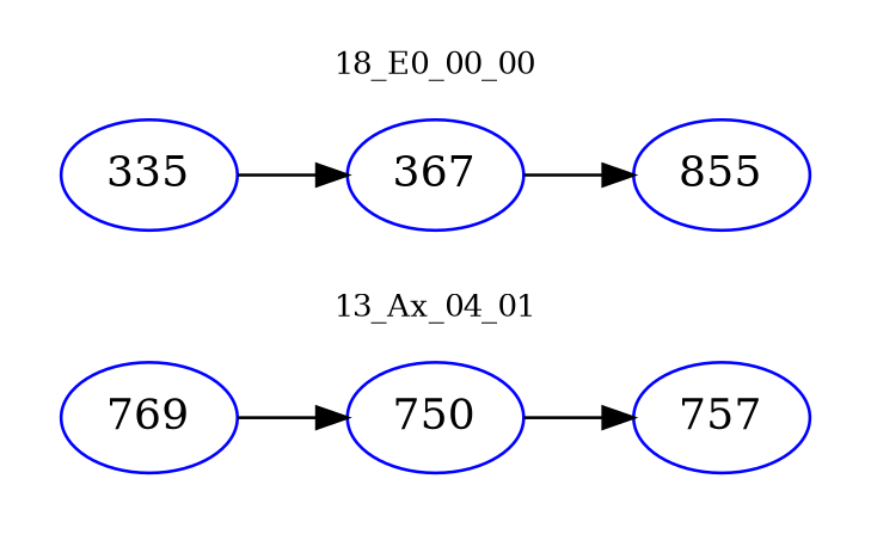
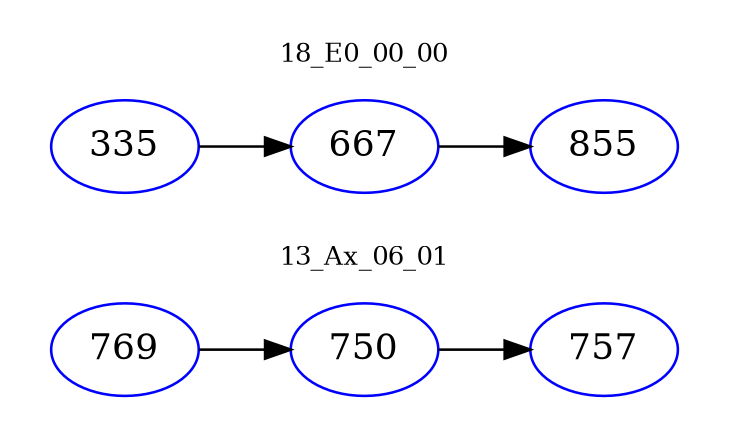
  digraph {
    rankdir=LR
    node [color=blue]
    edge [color=black]
    n1 [label=769]
    n2 [label=750]
    n3 [label=757]
    n4 [label=335]
-   n5 [label=367]
+   n5 [label=667]
    n6 [label=855]
    subgraph cluster_1 {
      color=white
      fontsize=10
-     label="13_Ax_04_01"
+     label="13_Ax_06_01"
      n1
      n2
      n3
    }
    subgraph cluster_2 {
      color=white
      fontsize=10
      label="18_E0_00_00"
      n4
      n5
      n6
    }
    n1 -> n2
    n2 -> n3
    n4 -> n5
    n5 -> n6
  }
